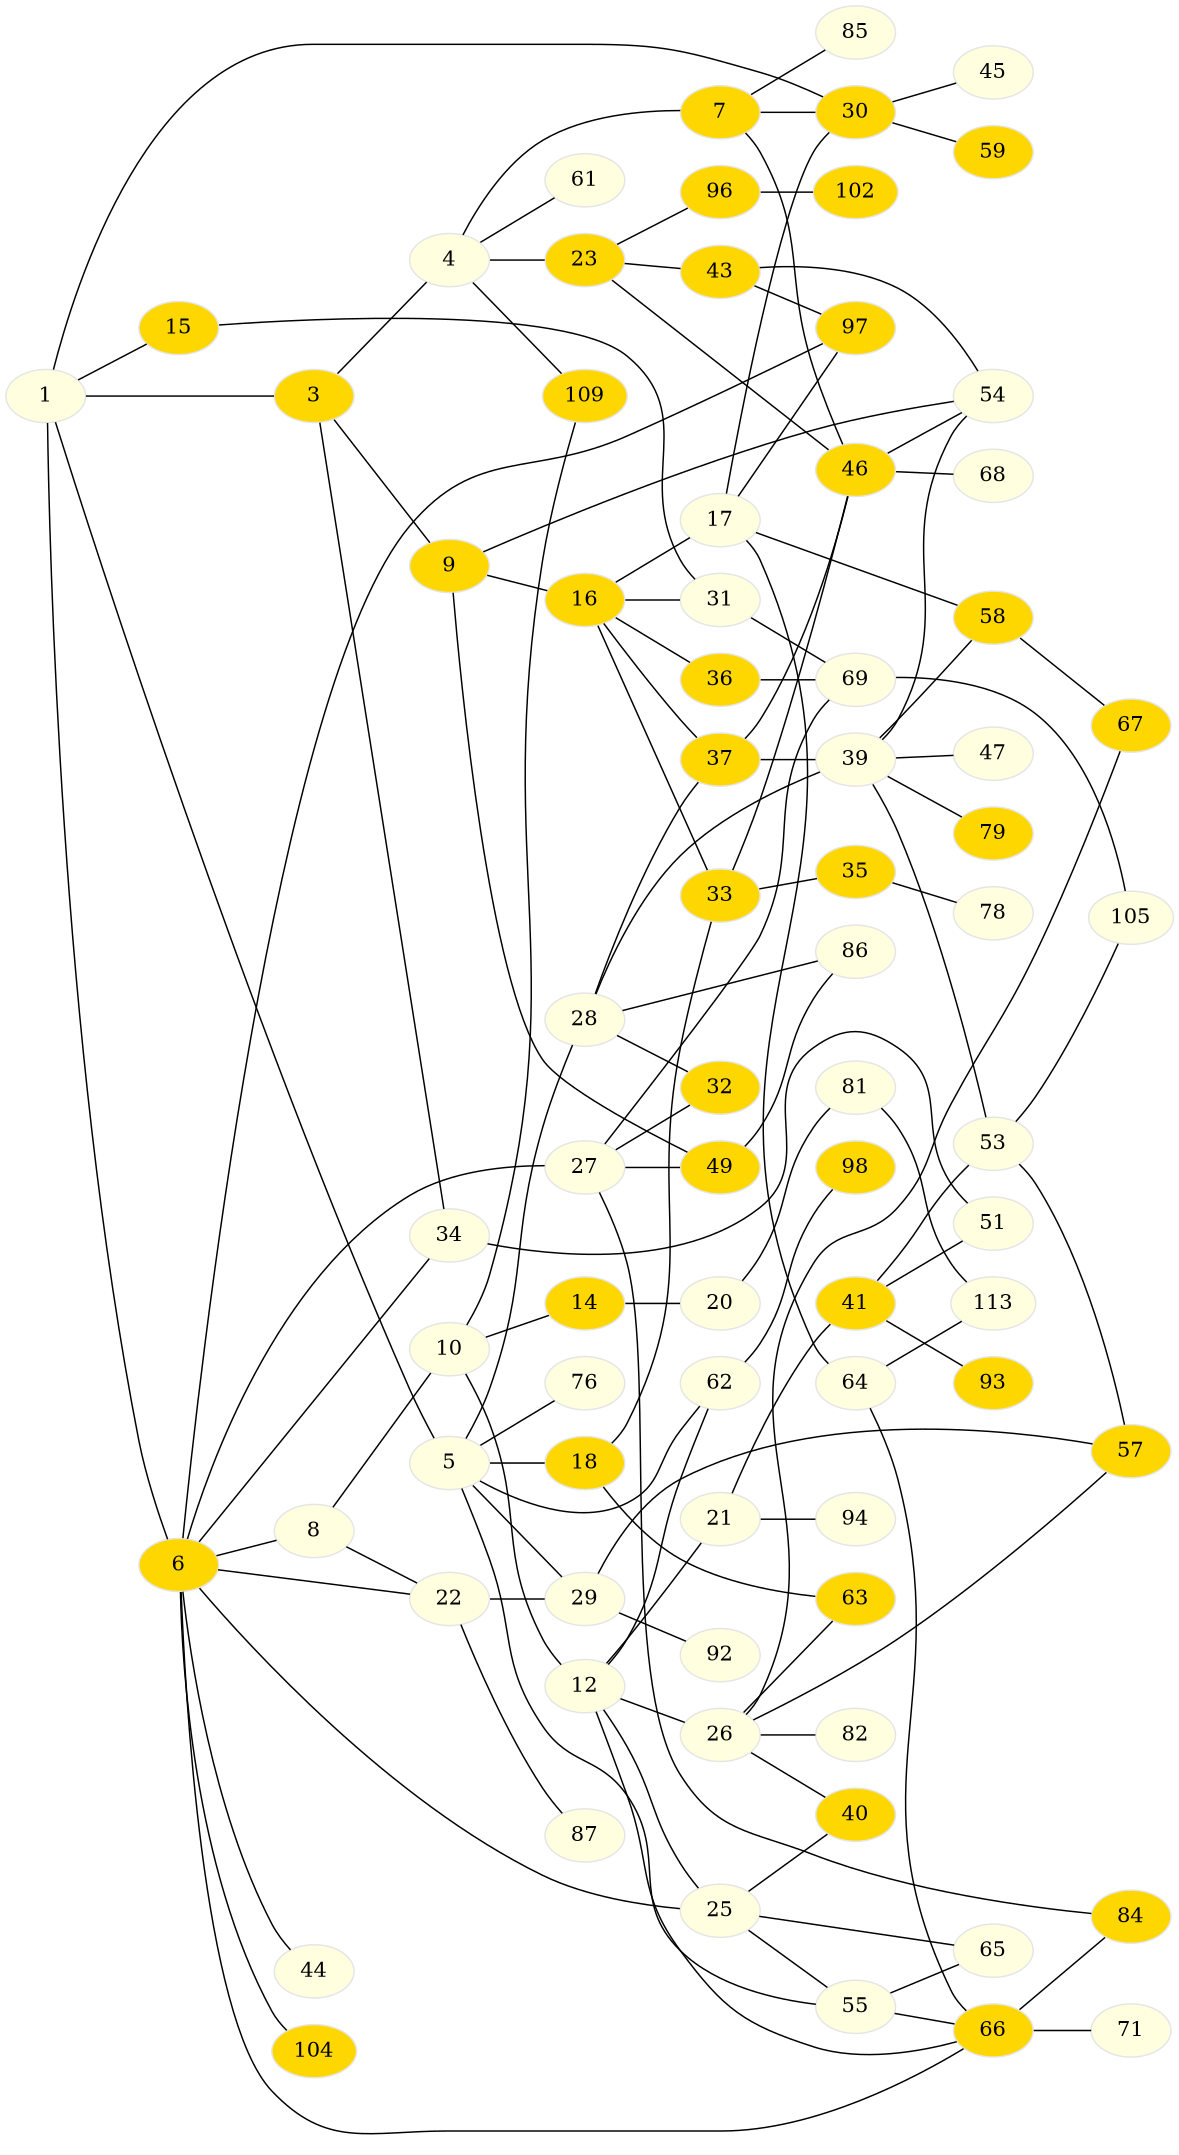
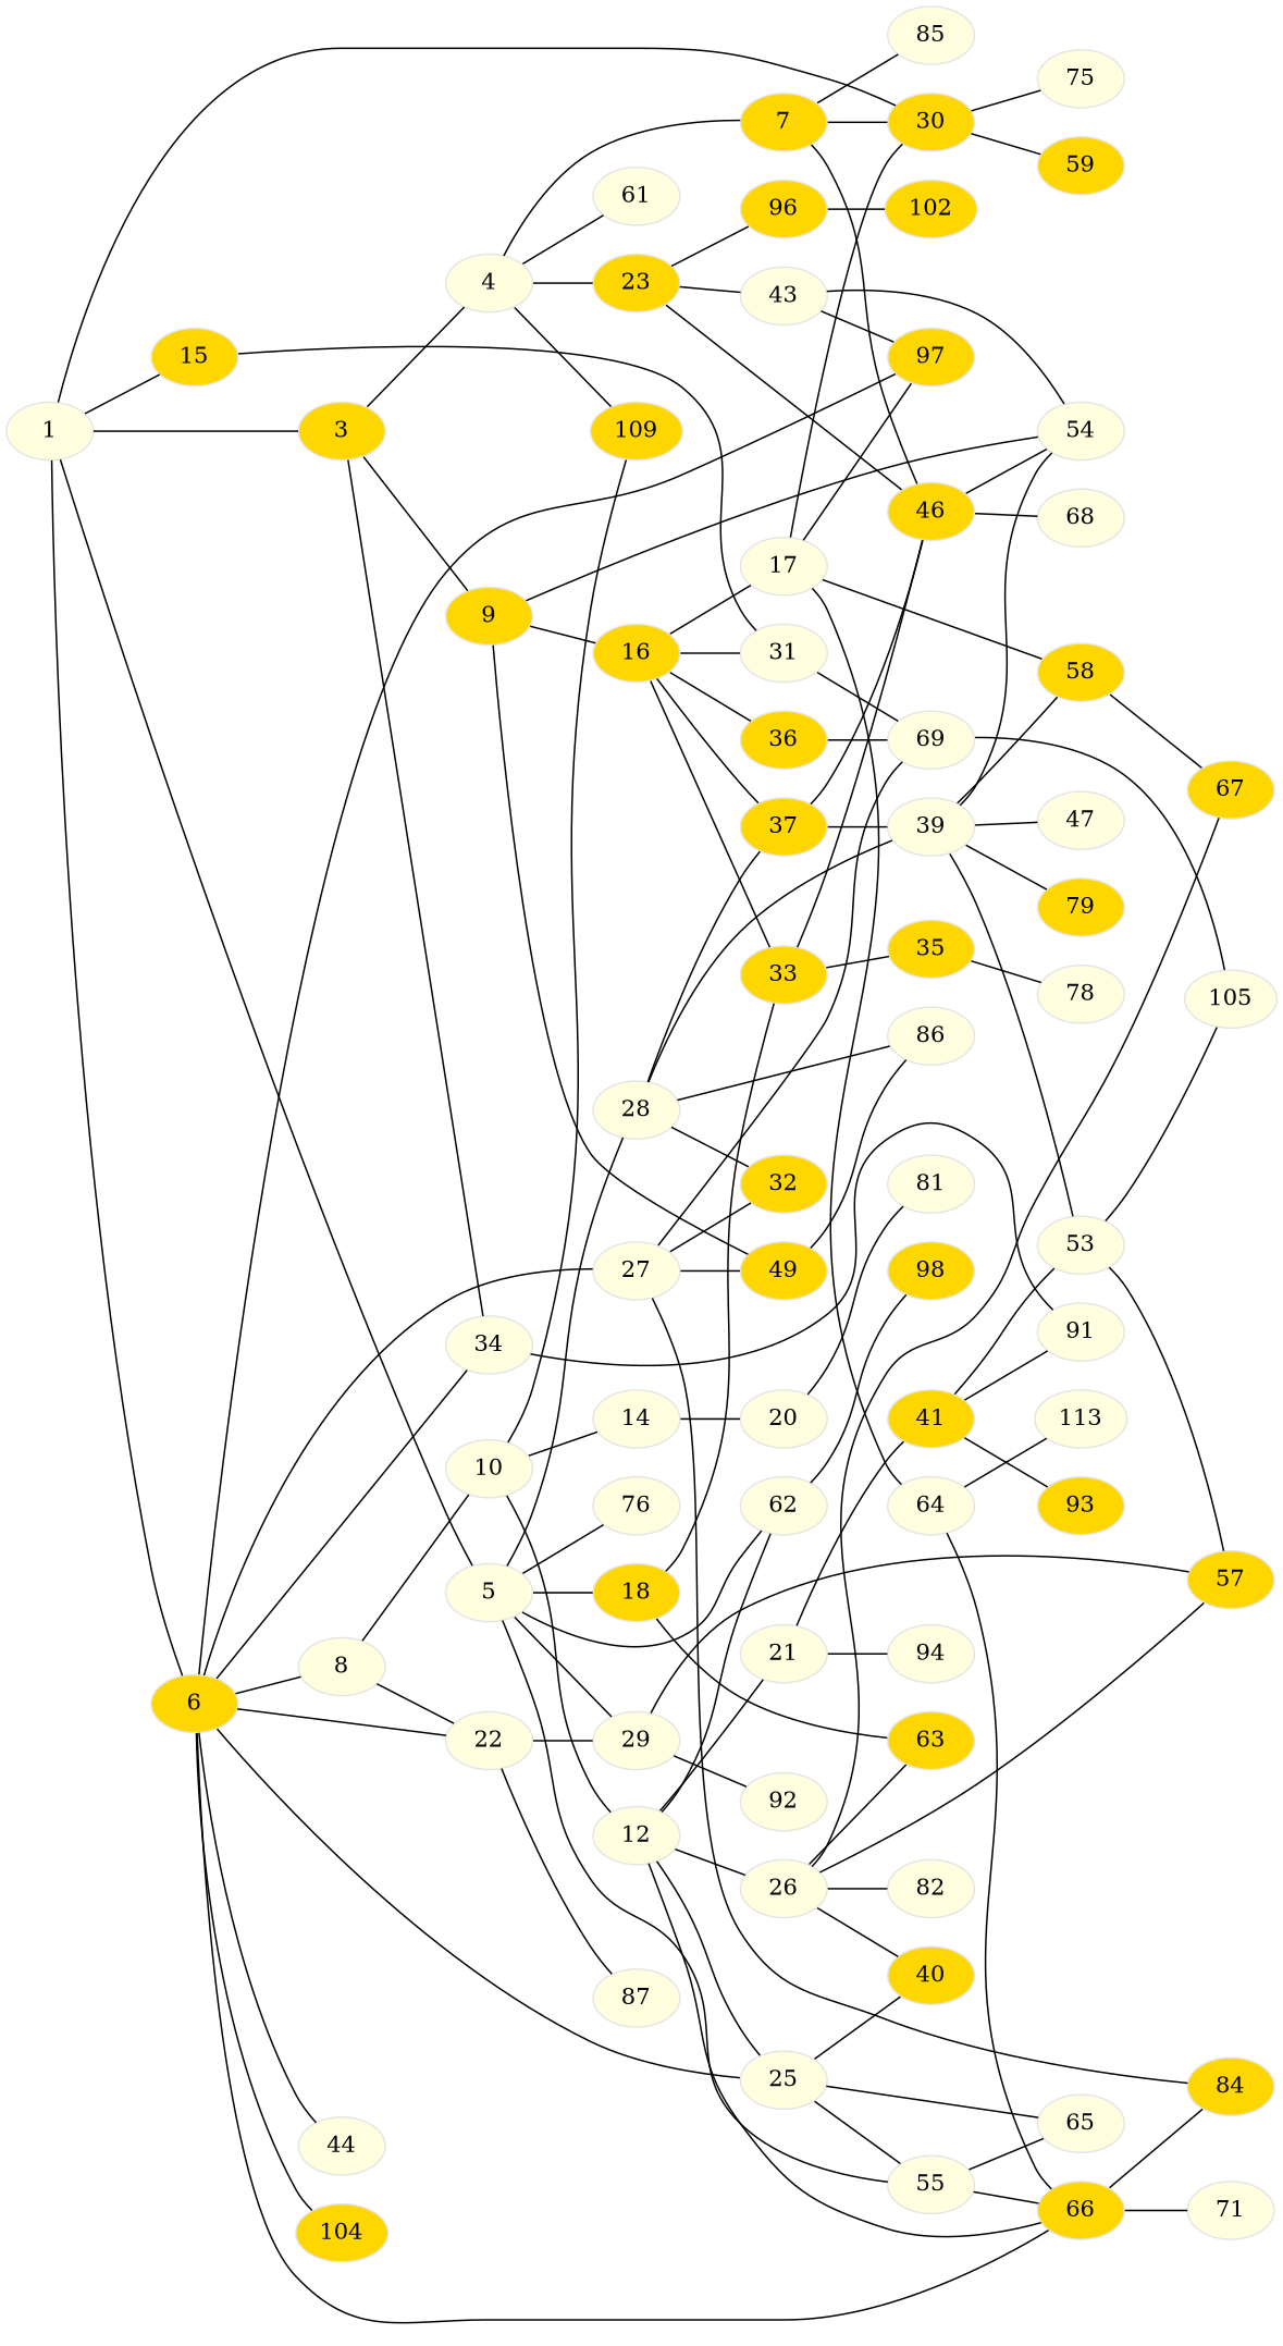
  graph {
    rankdir=LR
    node [color=gray90 fillcolor=lightyellow style=filled]
    1 [super="+2"]
    3 [fillcolor=gold]
    5 [super="+52"]
    6 [fillcolor=gold super="+11"]
    15 [fillcolor=gold super="+73"]
    30 [fillcolor=gold super="+71"]
    4 [super="+70"]
    9 [fillcolor=gold]
    34
    18 [fillcolor=gold]
    28 [super="+83"]
    29
    55 [super="+112"]
    62 [super="+80"]
    76
    8 [super="+111"]
    22
    25 [super="+100"]
    27 [super="+90"]
    44
    66 [fillcolor=gold]
    97 [fillcolor=gold]
    104 [fillcolor=gold]
    31 [super="+60"]
    59 [fillcolor=gold]
-   75 [label=45]
+   75
    7 [fillcolor=gold super="+19"]
    23 [fillcolor=gold]
    61
    109 [fillcolor=gold]
    16 [fillcolor=gold super="+24"]
    49 [fillcolor=gold super="+95"]
    54 [super="+89"]
-   51
+   51 [label=91]
    46 [fillcolor=gold super="+56"]
    85
-   43 [fillcolor=gold]
+   43
    96 [fillcolor=gold]
    69 [super="+106"]
    105
    33 [fillcolor=gold super="+50"]
    63 [fillcolor=gold]
    37 [fillcolor=gold super="+42"]
    32 [fillcolor=gold]
    39 [super="+45"]
    86
    57 [fillcolor=gold super="+88"]
    92
    65 [super="+103"]
    98 [fillcolor=gold]
    10 [super="+91"]
    87
    40 [fillcolor=gold]
    84 [fillcolor=gold]
    n55 [label=71]
    68
    12 [super="+13"]
-   14 [fillcolor=gold]
+   14
    17 [super="+38"]
    36 [fillcolor=gold]
    21
    26 [super="+110"]
    20
    41 [fillcolor=gold super="+48"]
    94
    67 [fillcolor=gold]
    82
    81 [super="+101"]
    58 [fillcolor=gold]
    64 [super="+108"]
    35 [fillcolor=gold super="+107"]
    113
    53 [super="+72"]
    93 [fillcolor=gold]
    102 [fillcolor=gold]
    47
    79 [fillcolor=gold]
    78
    1 -- 3
    1 -- 5
    1 -- 6
    1 -- 15
    1 -- 30
    3 -- 4
    3 -- 9
    3 -- 34
    5 -- 18
    5 -- 28
    5 -- 29
    5 -- 55
    5 -- 62
    5 -- 76
    6 -- 34
    6 -- 8
    6 -- 22
    6 -- 25
    6 -- 27
    6 -- 44
    6 -- 66
    6 -- 97
    6 -- 104
    15 -- 31
    30 -- 59
    30 -- 75
    4 -- 7
    4 -- 23
    4 -- 61
    4 -- 109
    9 -- 16
    9 -- 49
    9 -- 54
    34 -- 51
    18 -- 33
    18 -- 63
    28 -- 37
    28 -- 32
    28 -- 39
    28 -- 86
    29 -- 57
    29 -- 92
    55 -- 66
    55 -- 65
    62 -- 98
    8 -- 22
    8 -- 10
    22 -- 29
    22 -- 87
    25 -- 55
    25 -- 65
    25 -- 40
    27 -- 49
    27 -- 69
    27 -- 32
    27 -- 84
    66 -- 84
    66 -- n55
    31 -- 69
    7 -- 30
    7 -- 46
    7 -- 85
    23 -- 46
    23 -- 43
    23 -- 96
    16 -- 31 [weight=2]
    16 -- 33
    16 -- 37
    16 -- 17
    16 -- 36
    49 -- 86
    46 -- 54
    46 -- 68
    43 -- 97
    43 -- 54
    96 -- 102
    69 -- 105
    33 -- 46
    33 -- 35
    37 -- 46
    37 -- 39
    39 -- 54
    39 -- 58
    39 -- 53
    39 -- 47
    39 -- 79
    10 -- 109
    10 -- 12
    10 -- 14
    12 -- 62
    12 -- 25
    12 -- 66
    12 -- 21
    12 -- 26
    14 -- 20
    17 -- 30
    17 -- 97
    17 -- 58
    17 -- 64
    36 -- 69
    21 -- 41
    21 -- 94
    26 -- 63
    26 -- 57
    26 -- 40
    26 -- 67
    26 -- 82
    20 -- 81
    41 -- 51
    41 -- 53
    41 -- 93
-   81 -- 113
    58 -- 67
    64 -- 66
    64 -- 113
    35 -- 78
    53 -- 105
    53 -- 57
  }
